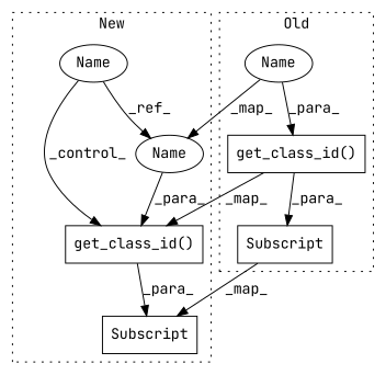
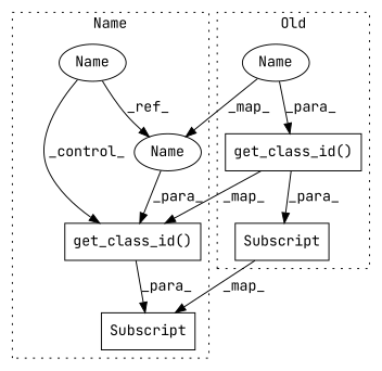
  digraph {
    fontname="JetBrains Mono"
    node [a=87 l=9 shape=box fontname="JetBrains Mono"]
    edge [fontname="JetBrains Mono"]
    n1 [a=75 l="20,1" label="get_class_id()" s="1347,1376"]
    n2 [a=63 l="61,0" label=Subscript s="1318,0"]
    n3 [label=Name s=1367 shape=ellipse]
    n4 [a=75 l="20,1" label="get_class_id()" s="1232,1261"]
    n5 [label=Name s=1184 shape=ellipse]
    n6 [a=63 l="39,0" label=Subscript s="1427,0"]
    n7 [label=Name s=1252 shape=ellipse]
    subgraph cluster_1 {
      label=Old
      style=dotted
      n1
      n2
      n3
    }
    subgraph cluster_2 {
-     label=New
+     label=Name
      style=dotted
      n4
      n5
      n6
      n7
    }
    n1 -> n2 [label=_para_]
    n1 -> n4 [label=_map_]
    n2 -> n6 [label=_map_]
    n3 -> n1 [label=_para_]
    n3 -> n7 [label=_map_]
    n4 -> n6 [label=_para_]
    n5 -> n4 [label=_control_]
    n5 -> n7 [label=_ref_]
    n7 -> n4 [label=_para_]
  }
